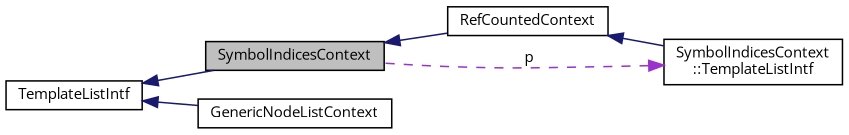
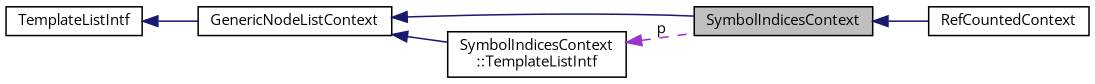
  digraph {
    fontname="Open Sans"
    rankdir=LR
    node [color=black fillcolor=white fontname="Open Sans" fontsize=10 shape=record style=filled]
    edge [color=midnightblue dir=back fontname="Open Sans" fontsize=10 labelfontname=Helvetica labelfontsize=10 style=solid]
    n1 [fillcolor=grey75 fontcolor=black height=0.2 label=SymbolIndicesContext width=0.4]
    n2 [height=0.2 label=RefCountedContext width=0.4]
    n3 [height=0.2 label=TemplateListIntf width=0.4]
    n4 [height=0.2 label=GenericNodeListContext width=0.4]
    n5 [height=0.2 label="SymbolIndicesContext\l::TemplateListIntf" width=0.4]
    n1 -> n2
-   n3 -> n1
+   n4 -> n1
    n3 -> n4
-   n2 -> n5
+   n4 -> n5
    n5 -> n1 [color=darkorchid3 label=" p" style=dashed]
  }
